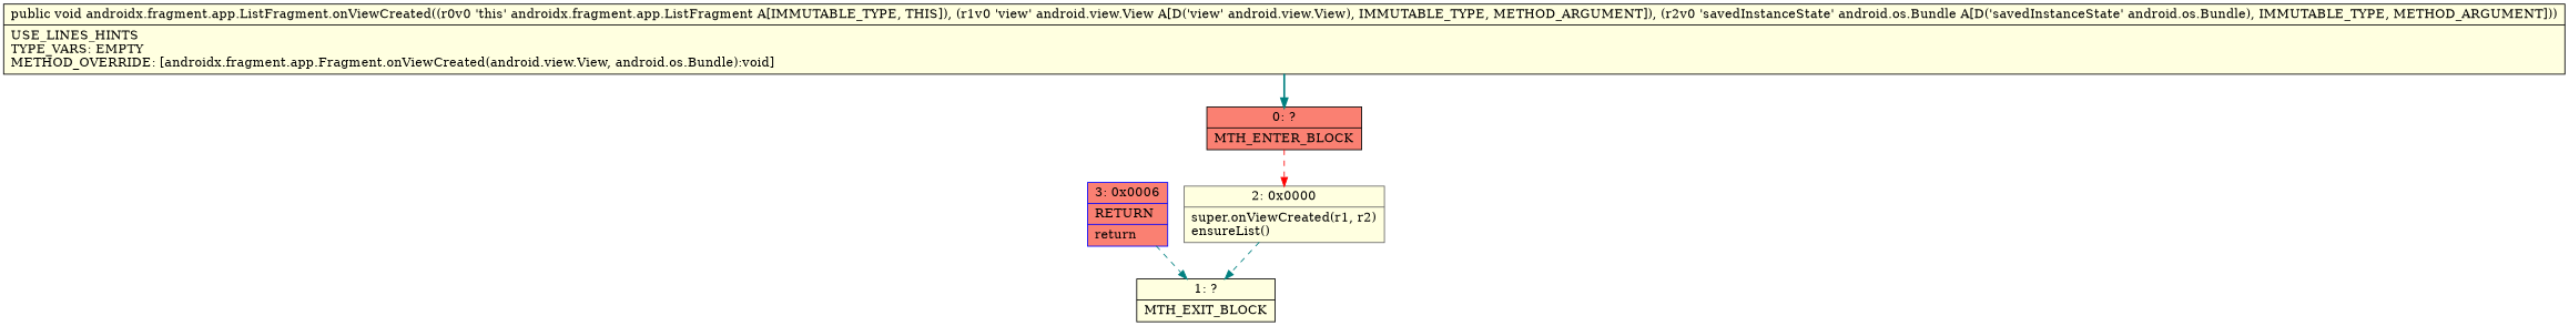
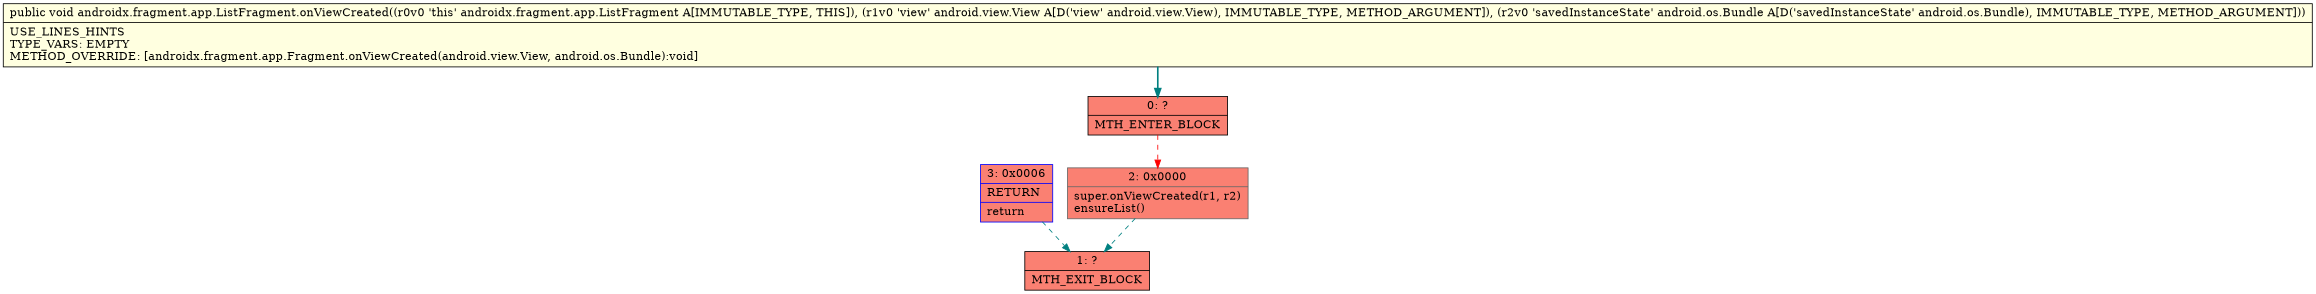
  digraph {
    node [color=black fillcolor=lightyellow shape=record style=filled]
    edge [color=teal style=dashed]
    n1 [fillcolor=salmon label="{0\:\ ?|MTH_ENTER_BLOCK\l}"]
-   n2 [color=gray40 label="{2\:\ 0x0000|super.onViewCreated(r1, r2)\lensureList()\l}"]
-   n3 [label="{1\:\ ?|MTH_EXIT_BLOCK\l}"]
+   n2 [color=gray40 fillcolor=salmon label="{2\:\ 0x0000|super.onViewCreated(r1, r2)\lensureList()\l}"]
+   n3 [fillcolor=salmon label="{1\:\ ?|MTH_EXIT_BLOCK\l}"]
    n4 [color=blue fillcolor=salmon label="{3\:\ 0x0006|RETURN\l|return\l}"]
    n5 [label="{public void androidx.fragment.app.ListFragment.onViewCreated((r0v0 'this' androidx.fragment.app.ListFragment A[IMMUTABLE_TYPE, THIS]), (r1v0 'view' android.view.View A[D('view' android.view.View), IMMUTABLE_TYPE, METHOD_ARGUMENT]), (r2v0 'savedInstanceState' android.os.Bundle A[D('savedInstanceState' android.os.Bundle), IMMUTABLE_TYPE, METHOD_ARGUMENT]))  | USE_LINES_HINTS\lTYPE_VARS: EMPTY\lMETHOD_OVERRIDE: [androidx.fragment.app.Fragment.onViewCreated(android.view.View, android.os.Bundle):void]\l}"]
    n1 -> n2 [color=red]
    n2 -> n3
    n4 -> n3
    n5 -> n1 [style=bold]
  }
